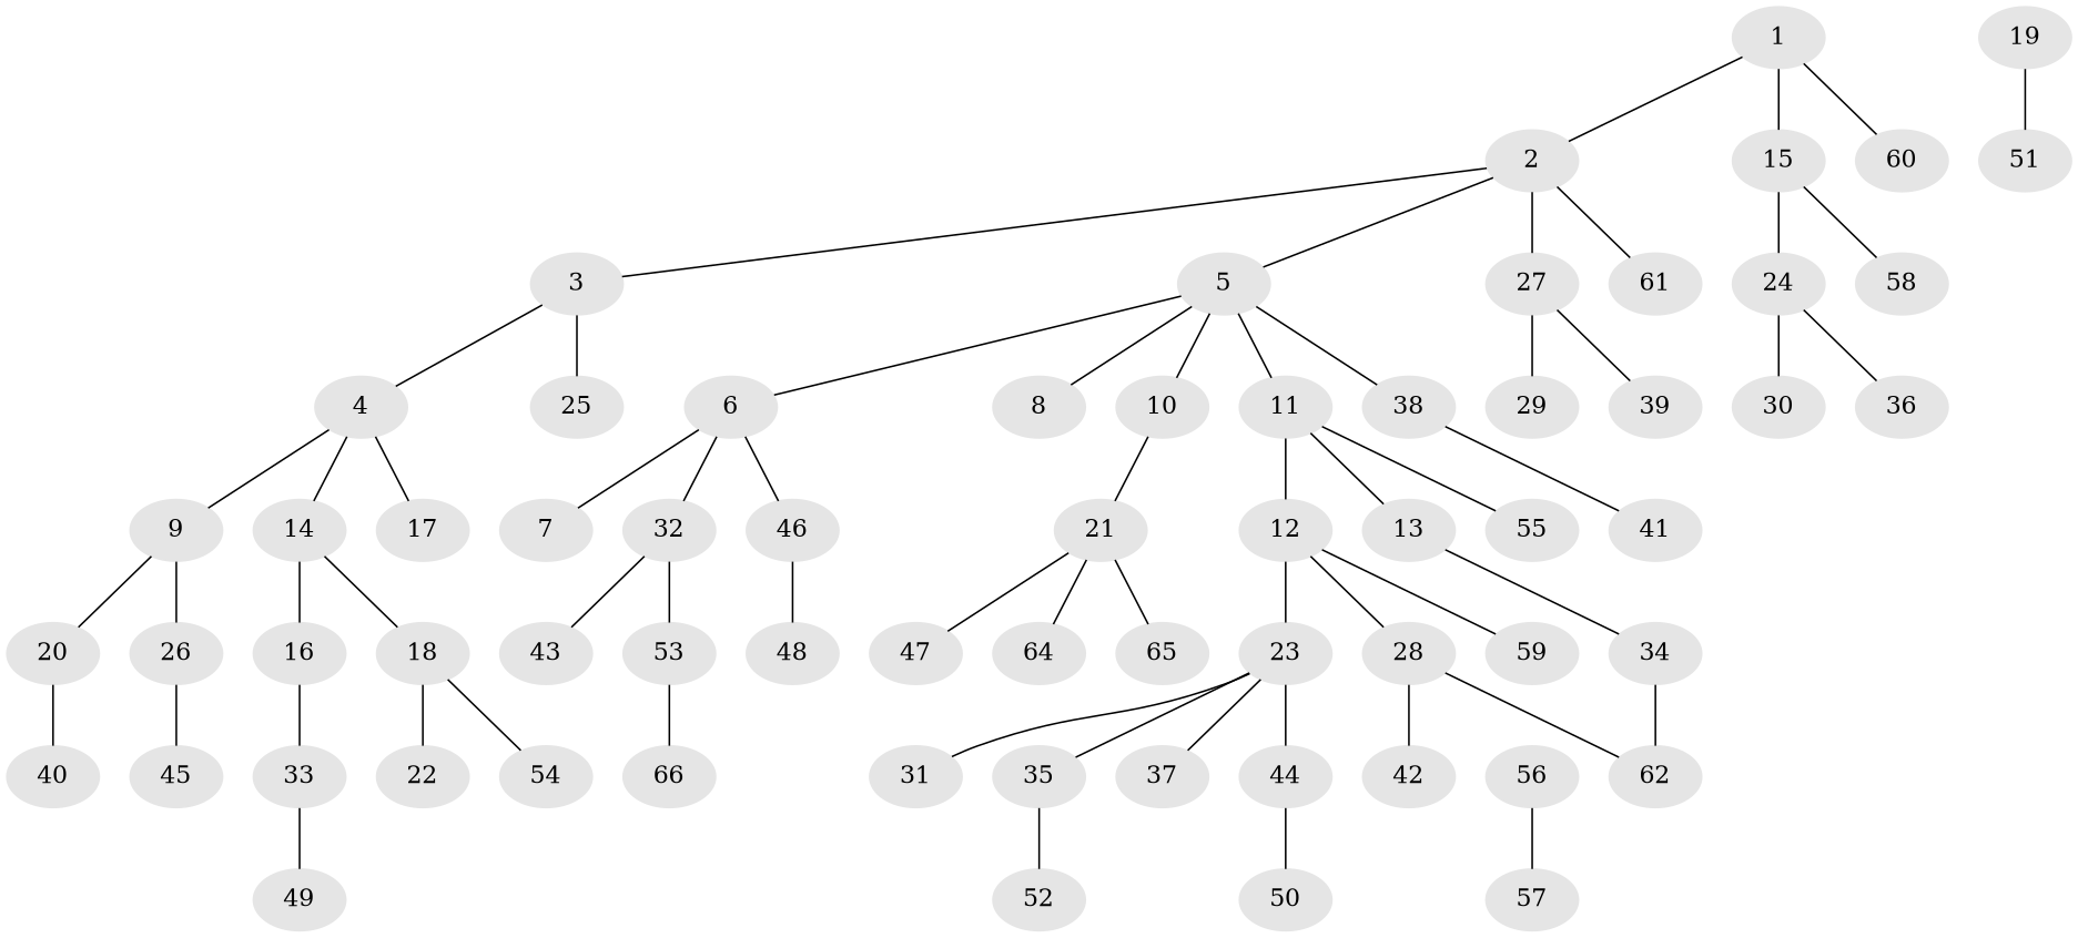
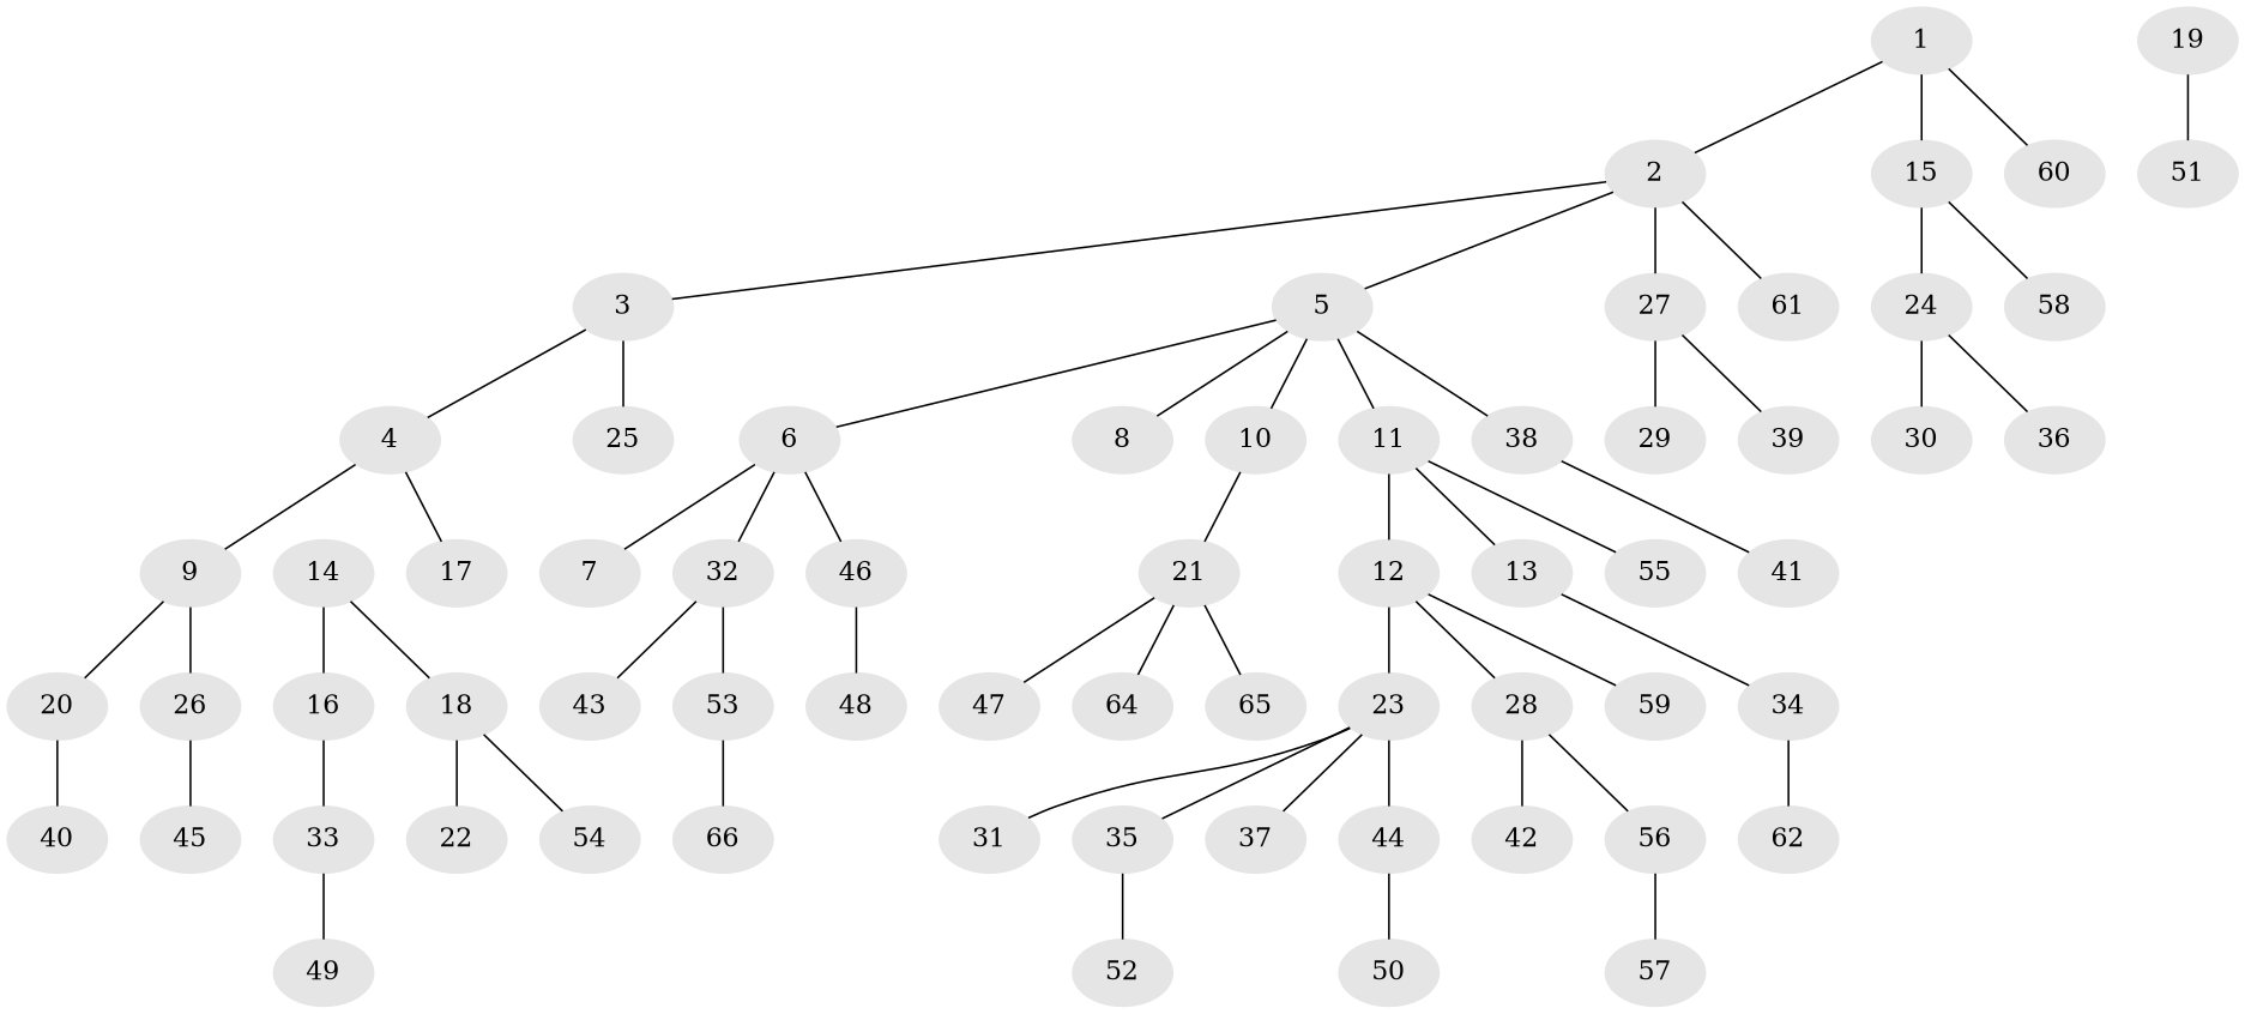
  graph {
    node [color=gray90 style=filled]
    1
    2
    15
    60
    3
    5
    27
    61
    24
    58
    19
    51
    4
    25
    6
    8
    10
    11
    38
    29
    39
    9
    14
    17
    20
    26
    16
    18
    7
    32
    46
    21
    12
    13
    55
    41
    43
    53
    48
    40
    45
    47
    64
    65
    23
    28
    59
    34
    31
    35
    37
    44
    42
    56
    62
    33
    22
    54
    30
    36
    49
    52
    50
    57
    66
    1 -- 2
    1 -- 15
    1 -- 60
    2 -- 3
    2 -- 5
    2 -- 27
    2 -- 61
    15 -- 24
    15 -- 58
    3 -- 4
    3 -- 25
    5 -- 6
    5 -- 8
    5 -- 10
    5 -- 11
    5 -- 38
    27 -- 29
    27 -- 39
    24 -- 30
    24 -- 36
    19 -- 51
    4 -- 9
-   4 -- 14
    4 -- 17
    6 -- 7
    6 -- 32
    6 -- 46
    10 -- 21
    11 -- 12
    11 -- 13
    11 -- 55
    38 -- 41
    9 -- 20
    9 -- 26
    14 -- 16
    14 -- 18
    20 -- 40
    26 -- 45
    16 -- 33
    18 -- 22
    18 -- 54
    32 -- 43
    32 -- 53
    46 -- 48
    21 -- 47
    21 -- 64
    21 -- 65
    12 -- 23
    12 -- 28
    12 -- 59
    13 -- 34
    53 -- 66
    23 -- 31
    23 -- 35
    23 -- 37
    23 -- 44
    28 -- 42
-   28 -- 62
+   28 -- 56
    34 -- 62
    35 -- 52
    44 -- 50
    56 -- 57
    33 -- 49
  }
